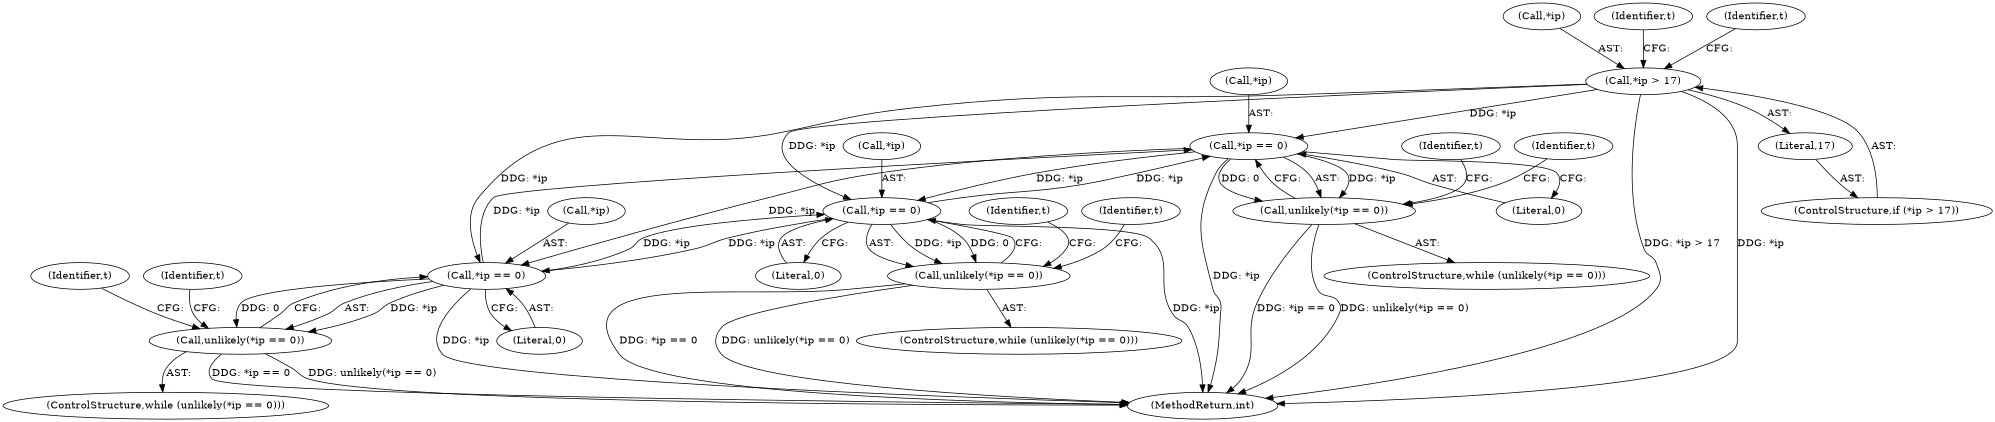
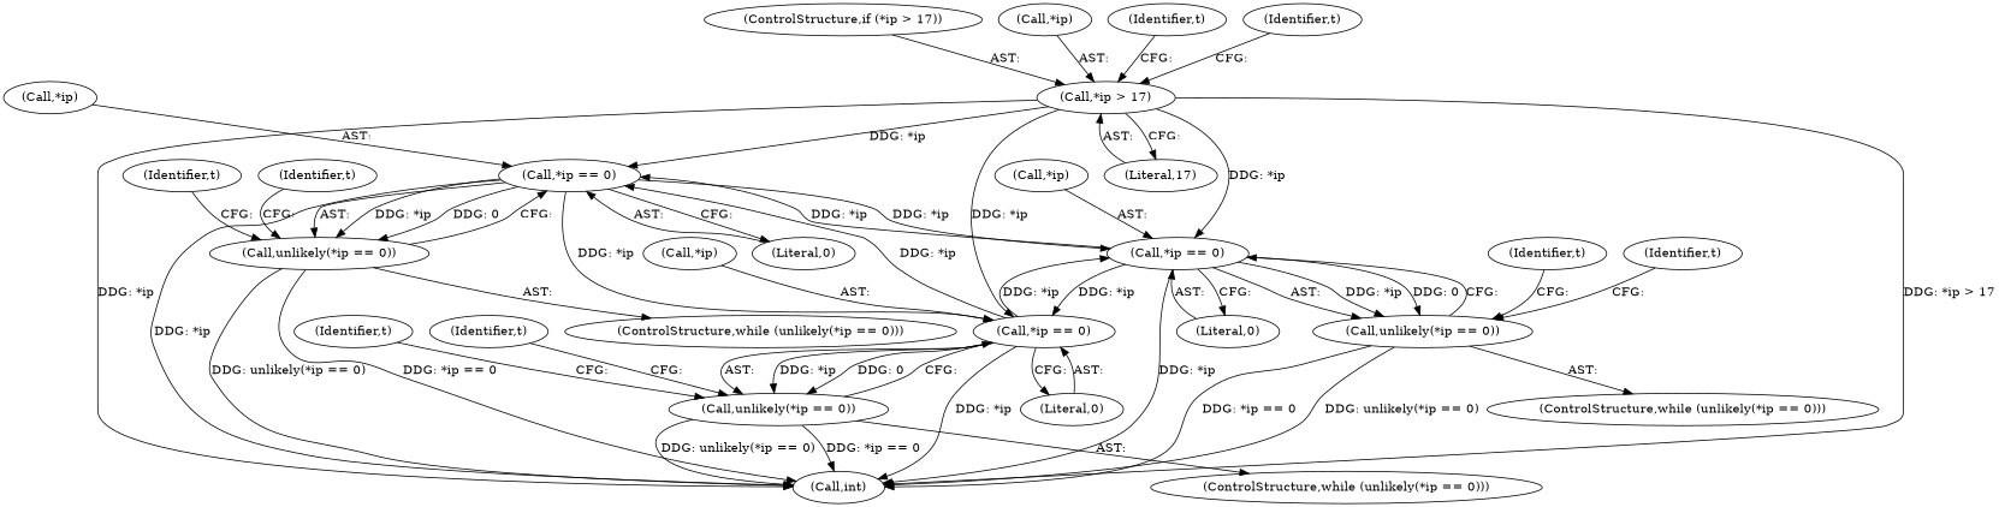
  digraph {
    n1 [label="(Call,*ip == 0)"]
    n2 [label="(Call,*ip == 0)"]
    n3 [label="(Call,*ip == 0)"]
    n4 [label="(Call,unlikely(*ip == 0))"]
    n5 [label="(Literal,0)"]
-   n6 [label="(MethodReturn,int)"]
+   n6 [label="(Call,int)"]
    n7 [label="(Call,unlikely(*ip == 0))"]
    n8 [label="(Literal,0)"]
    n9 [label="(Call,unlikely(*ip == 0))"]
    n10 [label="(Literal,0)"]
    n11 [label="(ControlStructure,while (unlikely(*ip == 0)))"]
    n12 [label="(Call,*ip > 17)"]
    n13 [label="(Literal,17)"]
    n14 [label="(ControlStructure,if (*ip > 17))"]
    n15 [label="(ControlStructure,while (unlikely(*ip == 0)))"]
    n16 [label="(ControlStructure,while (unlikely(*ip == 0)))"]
    n17 [label="(Identifier,t)"]
    n18 [label="(Call,*ip)"]
    n19 [label="(Identifier,t)"]
    n20 [label="(Identifier,t)"]
    n21 [label="(Identifier,t)"]
    n22 [label="(Call,*ip)"]
    n23 [label="(Call,*ip)"]
    n24 [label="(Call,*ip)"]
    n25 [label="(Identifier,t)"]
    n26 [label="(Identifier,t)"]
    n27 [label="(Identifier,t)"]
    n28 [label="(Identifier,t)"]
    n1 -> n2 [label="DDG: *ip"]
    n1 -> n3 [label="DDG: *ip"]
    n1 -> n4 [label="AST: "]
    n1 -> n4 [label="DDG: *ip"]
    n1 -> n4 [label="DDG: 0"]
    n1 -> n5 [label="CFG: "]
    n1 -> n6 [label="DDG: *ip"]
    n2 -> n1 [label="DDG: *ip"]
    n2 -> n3 [label="DDG: *ip"]
    n2 -> n6 [label="DDG: *ip"]
    n2 -> n7 [label="AST: "]
    n2 -> n7 [label="DDG: *ip"]
    n2 -> n7 [label="DDG: 0"]
    n2 -> n8 [label="CFG: "]
    n3 -> n1 [label="DDG: *ip"]
    n3 -> n2 [label="DDG: *ip"]
    n3 -> n6 [label="DDG: *ip"]
    n3 -> n9 [label="AST: "]
    n3 -> n9 [label="DDG: *ip"]
    n3 -> n9 [label="DDG: 0"]
    n3 -> n10 [label="CFG: "]
    n4 -> n1 [label="CFG: "]
    n4 -> n6 [label="DDG: unlikely(*ip == 0)"]
    n4 -> n6 [label="DDG: *ip == 0"]
    n4 -> n11 [label="AST: "]
    n5 -> n1 [label="AST: "]
    n7 -> n2 [label="CFG: "]
    n7 -> n6 [label="DDG: *ip == 0"]
    n7 -> n6 [label="DDG: unlikely(*ip == 0)"]
    n7 -> n15 [label="AST: "]
    n8 -> n2 [label="AST: "]
    n9 -> n3 [label="CFG: "]
    n9 -> n6 [label="DDG: *ip == 0"]
    n9 -> n6 [label="DDG: unlikely(*ip == 0)"]
    n9 -> n16 [label="AST: "]
    n10 -> n3 [label="AST: "]
    n12 -> n1 [label="DDG: *ip"]
    n12 -> n2 [label="DDG: *ip"]
    n12 -> n3 [label="DDG: *ip"]
    n12 -> n6 [label="DDG: *ip > 17"]
    n12 -> n6 [label="DDG: *ip"]
-   n12 -> n13 [label="AST: "]
-   n13 -> n14 [label="AST: "]
+   n12 -> n13 [label="CFG: "]
+   n13 -> n12 [label="AST: "]
    n14 -> n12 [label="AST: "]
    n17 -> n9 [label="CFG: "]
    n18 -> n1 [label="AST: "]
    n19 -> n7 [label="CFG: "]
    n20 -> n7 [label="CFG: "]
    n21 -> n9 [label="CFG: "]
    n22 -> n12 [label="AST: "]
    n23 -> n3 [label="AST: "]
    n24 -> n2 [label="AST: "]
    n25 -> n12 [label="CFG: "]
    n26 -> n4 [label="CFG: "]
    n27 -> n12 [label="CFG: "]
    n28 -> n4 [label="CFG: "]
  }
